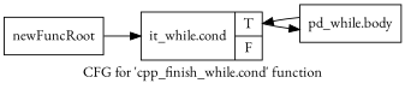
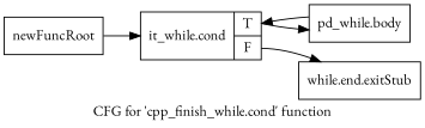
  digraph {
    label="CFG for 'cpp_finish_while.cond' function"
    rankdir=LR
    fontname="EB Garamond"
    node [shape=record fontname="EB Garamond"]
    edge [fontname="EB Garamond"]
    n1 [label="{newFuncRoot}"]
    n2 [label="{it_while.cond|{<s0>T|<s1>F}}"]
+   n3 [label="{while.end.exitStub}"]
    n4 [label="{pd_while.body}"]
    n1 -> n2
+   n2 -> n3 [tailport=s1]
    n2 -> n4 [tailport=s0]
    n4 -> n2
  }
